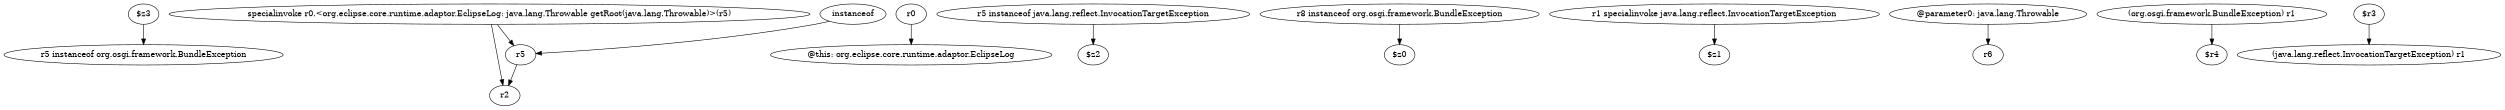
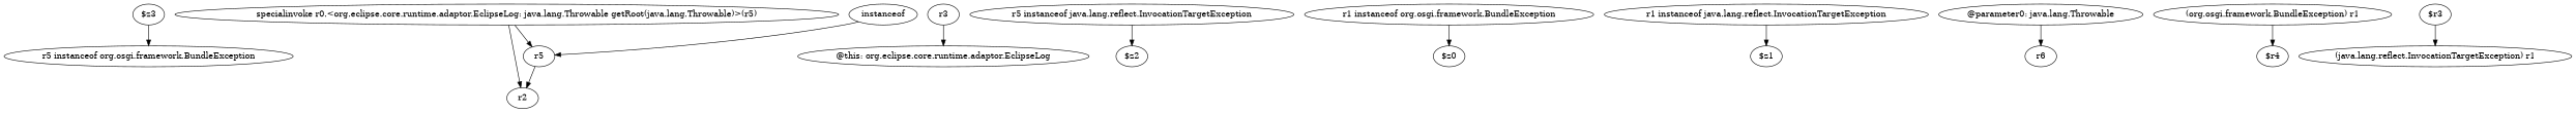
  digraph {
    n1 [label="r5 instanceof org.osgi.framework.BundleException"]
    n2 [label="$z3"]
    n3 [label="specialinvoke r0.<org.eclipse.core.runtime.adaptor.EclipseLog: java.lang.Throwable getRoot(java.lang.Throwable)>(r5)"]
    n4 [label=r2]
    n5 [label=r5]
    n6 [label="@this: org.eclipse.core.runtime.adaptor.EclipseLog"]
-   n7 [label=r0]
+   n7 [label=r3]
    n8 [label="r5 instanceof java.lang.reflect.InvocationTargetException"]
    n9 [label="$z2"]
    n10 [label=instanceof]
-   n11 [label="r8 instanceof org.osgi.framework.BundleException"]
+   n11 [label="r1 instanceof org.osgi.framework.BundleException"]
    n12 [label="$z0"]
-   n13 [label="r1 specialinvoke java.lang.reflect.InvocationTargetException"]
+   n13 [label="r1 instanceof java.lang.reflect.InvocationTargetException"]
    n14 [label="$z1"]
    n15 [label="@parameter0: java.lang.Throwable"]
    n16 [label=r6]
    n17 [label="(org.osgi.framework.BundleException) r1"]
    n18 [label="$r4"]
    n19 [label="(java.lang.reflect.InvocationTargetException) r1"]
    n20 [label="$r3"]
    n2 -> n1
    n3 -> n4
    n3 -> n5
    n5 -> n4
    n7 -> n6
    n8 -> n9
    n10 -> n5
    n11 -> n12
    n13 -> n14
    n15 -> n16
    n17 -> n18
    n20 -> n19
  }
